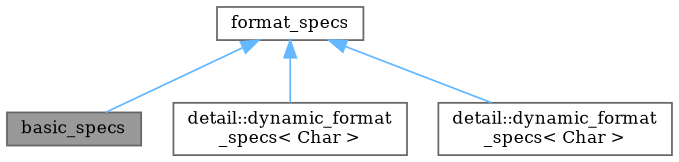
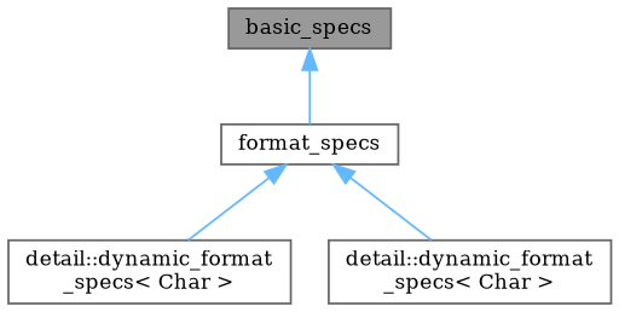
  digraph {
    fontname="DejaVu Serif"
    node [color=gray40 fillcolor=white fontname="DejaVu Serif" fontsize=10 shape=box style=filled]
    edge [color=steelblue1 dir=back fontname="DejaVu Serif" fontsize=10 labelfontname=Helvetica labelfontsize=10 style=solid]
    n1 [fillcolor=grey60 fontcolor=black height=0.2 label=basic_specs width=0.4]
    n2 [height=0.2 label=format_specs width=0.4]
    n3 [height=0.2 label="detail::dynamic_format\l_specs\< Char \>" width=0.4]
    n4 [height=0.2 label="detail::dynamic_format\l_specs\< Char \>" width=0.4]
-   n2 -> n1
+   n1 -> n2
    n2 -> n3
    n2 -> n4
  }
